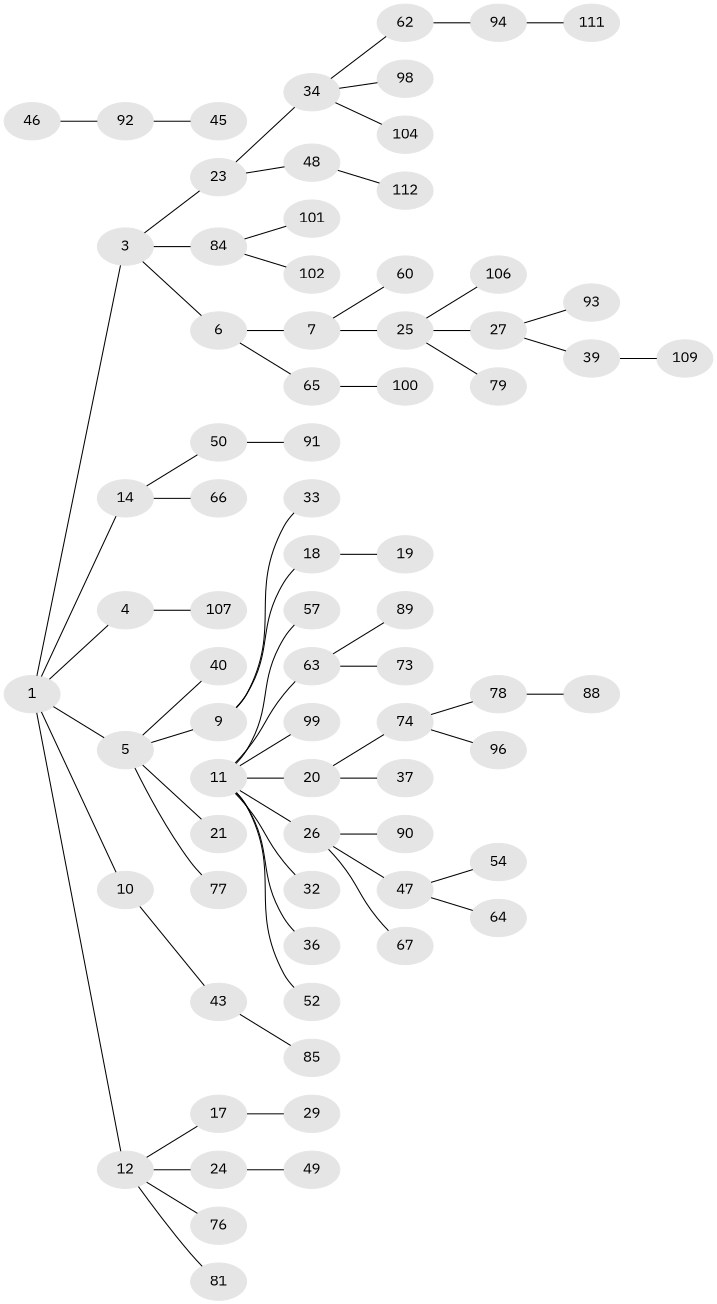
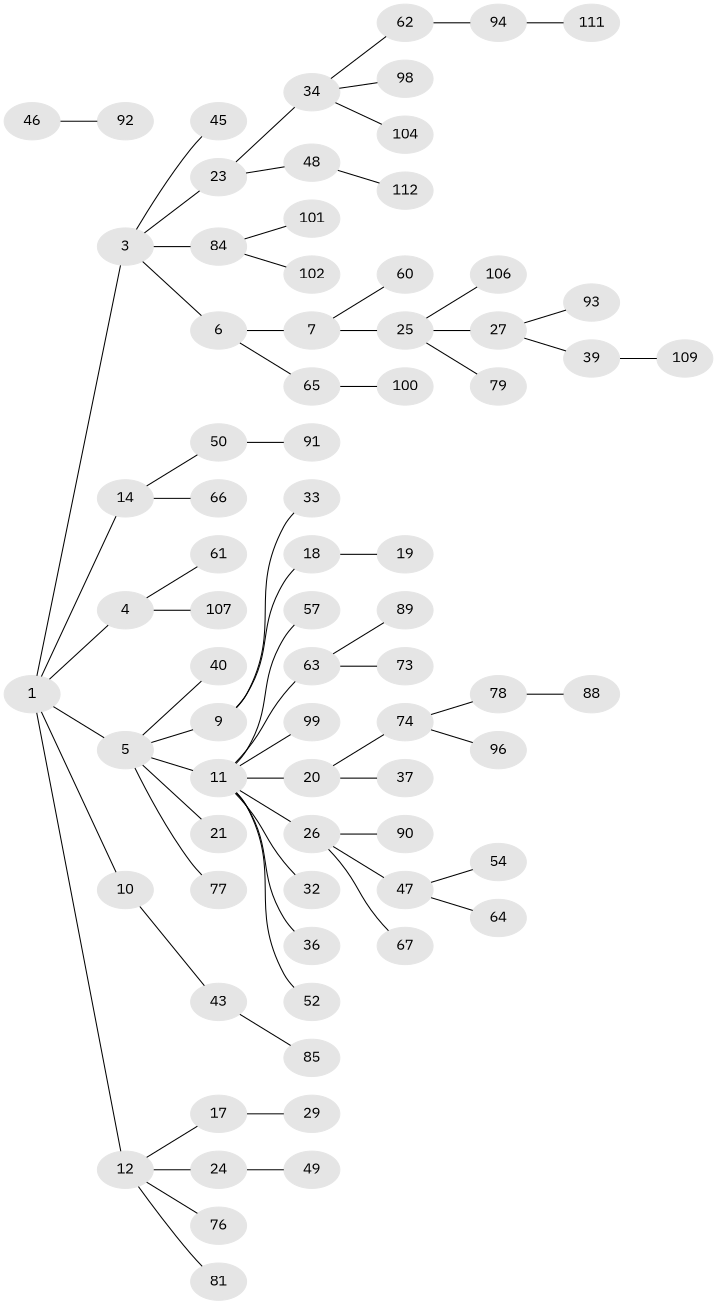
  graph {
    fontname="IBM Plex Sans"
    rankdir=LR
    node [color=gray90 fontname="IBM Plex Sans" style=filled]
    edge [fontname="IBM Plex Sans"]
    1 [super="+2"]
    3 [super="+55"]
    4 [super="+8"]
    5 [super="+28"]
    10 [super="+82"]
    12 [super="+87"]
    14 [super="+15"]
    6 [super="+16"]
    n9 [label=23]
    45
    84
+   61
    107
    9
    11 [super="+13"]
    21
    77 [super="+105"]
    40 [super="+75"]
    43
    17
    24 [super="+35"]
    76
    81
    50 [super="+58"]
    66
    7 [super="+23"]
    65
    34 [super="+56"]
    48 [super="+69"]
    101 [super="+108"]
    102
    18 [super="+51"]
    33
    20 [super="+30"]
    26 [super="+38"]
    32
    36 [super="+59"]
    52 [super="+53"]
    57 [super="+70"]
    63 [super="+72"]
    99
    25 [super="+31"]
    60
    46 [super="+68"]
    92
    100
    27 [super="+41"]
    79
    106
    19
    85
    37
    74
    47 [super="+71"]
    67
    90
    73 [super="+80"]
    89 [super="+97"]
    29 [super="+44"]
    49
    91
    78 [super="+110"]
    96 [super="+114"]
    62
    98
    104 [super="+115"]
    112
    39 [super="+42"]
    93
    54
    64 [super="+86"]
    109
    94 [super="+95"]
    111
    88
    1 -- 3
    1 -- 4
    1 -- 5
    1 -- 10
    1 -- 12
    1 -- 14
    3 -- 6
    3 -- n9
-   92 -- 45
+   3 -- 45
    3 -- 84
+   4 -- 61
    4 -- 107
    5 -- 9
+   5 -- 11
    5 -- 21
    5 -- 77
    5 -- 40
    10 -- 43
    12 -- 17
    12 -- 24
    12 -- 76
    12 -- 81
    14 -- 50
    14 -- 66
    6 -- 7
    6 -- 65
    n9 -- 34
    n9 -- 48
    84 -- 101
    84 -- 102
    9 -- 18
    9 -- 33
    11 -- 20
    11 -- 26
    11 -- 32
    11 -- 36
    11 -- 52
    11 -- 57
    11 -- 63
    11 -- 99
    43 -- 85
    17 -- 29
    24 -- 49
    50 -- 91
    7 -- 25
    7 -- 60
    65 -- 100
    34 -- 62
    34 -- 98
    34 -- 104
    48 -- 112
    18 -- 19
    20 -- 37
    20 -- 74
    26 -- 47
    26 -- 67
    26 -- 90
    63 -- 73
    63 -- 89
    25 -- 27
    25 -- 79
    25 -- 106
    46 -- 92
    27 -- 39
    27 -- 93
    74 -- 78
    74 -- 96
    47 -- 54
    47 -- 64
    78 -- 88
    62 -- 94
    39 -- 109
    94 -- 111
  }
